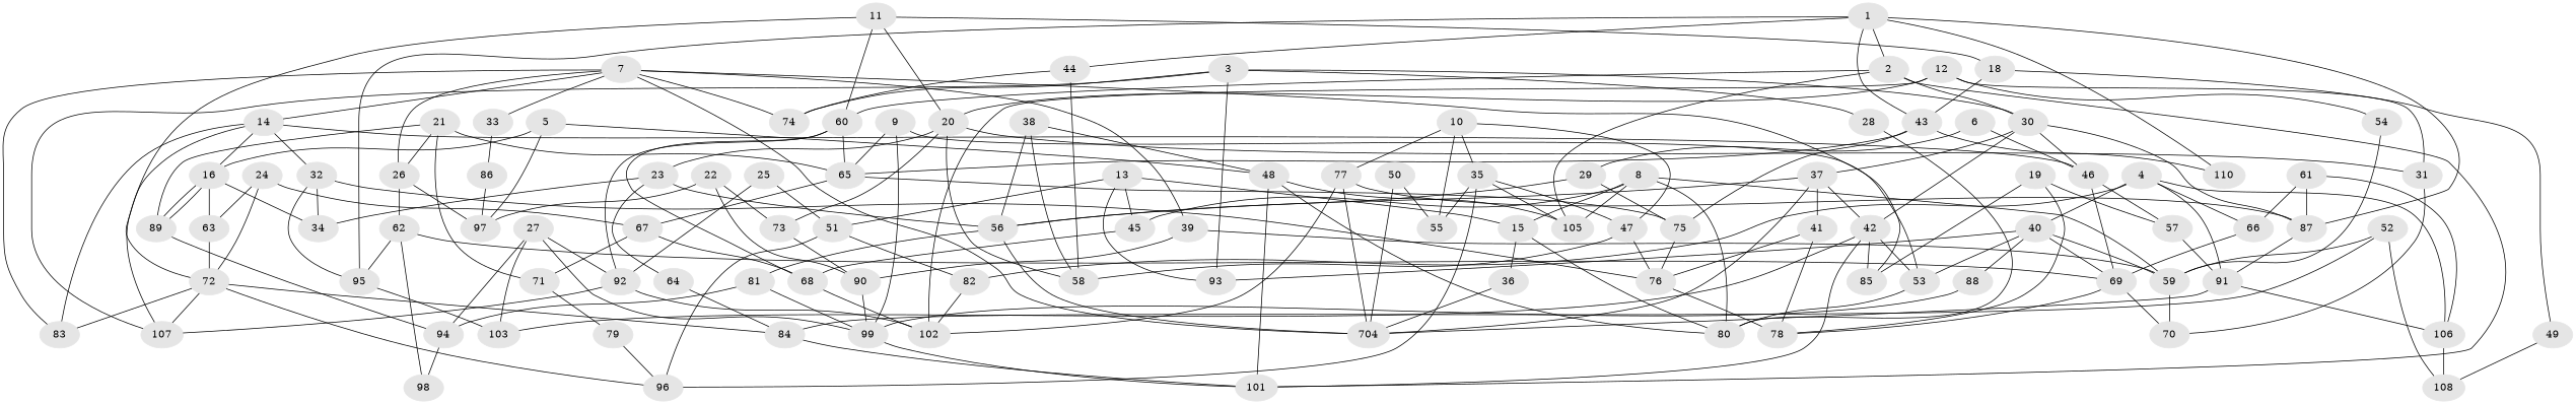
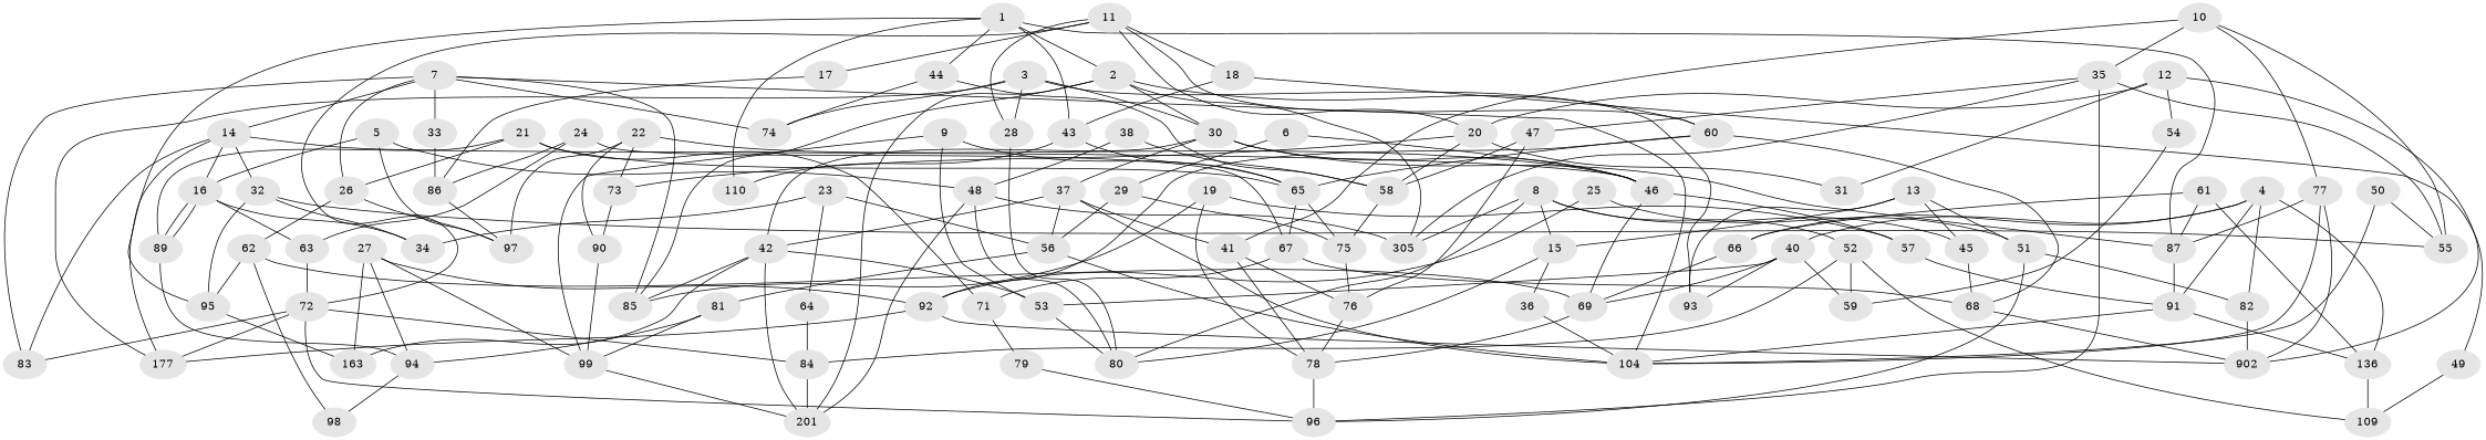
  graph {
    node [color=gray90 style=filled]
    1
    2
    43
    44
    87
    95
    n7 [label=110]
    30
    60
    85
-   101
-   105
+   101 [label=201]
+   105 [label=305]
    65
    74
    58
    91
-   103
+   103 [label=163]
    46
    37
    42
    92
    68
    3
    28
    93
-   107
+   107 [label=177]
    80
    4
    40
    66
    82
-   106
+   106 [label=136]
    53
    59
    69
-   88
-   102
-   104 [label=704]
-   108
+   102 [label=902]
+   104
+   108 [label=109]
    5
    16
    48
    97
    34
    63
    89
    6
    29
    22
    73
    90
    56
    75
    7
    14
    26
    33
-   39
    83
    32
    62
    86
    8
    15
    45
    52
    36
    84
    9
    99
    67
    10
    35
    41
    55
    77
    47
    96
    78
    76
    11
+   17
    18
    20
    72
    49
    31
    23
    12
    54
-   70
    13
    51
    57
    94
    19
    64
    21
    71
    79
    81
    24
    25
    98
    27
    38
    50
    61
    1 -- 2
    1 -- 43
    1 -- 44
    1 -- 87
    1 -- 95
    1 -- n7
    2 -- 30
    2 -- 60
+   2 -- 85
    2 -- 101
    2 -- 105
    43 -- n7
    43 -- 65
    44 -- 74
    44 -- 58
    87 -- 91
    95 -- 103
    30 -- 87
    30 -- 46
    30 -- 37
    30 -- 42
    60 -- 65
    60 -- 92
    60 -- 68
    65 -- 75
    65 -- 67
-   43 -- 75
+   58 -- 75
    91 -- 106
    91 -- 104
    46 -- 69
    46 -- 57
    37 -- 42
    37 -- 104
    37 -- 56
    37 -- 41
    42 -- 85
    42 -- 101
    42 -- 103
    42 -- 53
    92 -- 107
    92 -- 102
    68 -- 102
    3 -- 30
    3 -- 74
    3 -- 28
    3 -- 93
    3 -- 107
    28 -- 80
    4 -- 91
    4 -- 40
    4 -- 66
    4 -- 82
    4 -- 106
    40 -- 93
    40 -- 53
    40 -- 59
    40 -- 69
-   40 -- 88
    66 -- 69
    82 -- 102
    106 -- 108
    53 -- 80
-   59 -- 70
    69 -- 78
-   69 -- 70
-   88 -- 99
    5 -- 16
    5 -- 48
    5 -- 97
    16 -- 34
    16 -- 63
    16 -- 89
    16 -- 89
    48 -- 101
    48 -- 105
    48 -- 80
    63 -- 72
    89 -- 94
    6 -- 46
    6 -- 29
    29 -- 56
    29 -- 75
+   22 -- 46
    22 -- 97
    22 -- 73
    22 -- 90
    73 -- 90
    90 -- 99
    56 -- 104
    56 -- 81
    75 -- 76
    7 -- 85
    7 -- 74
    7 -- 104
    7 -- 14
    7 -- 26
    7 -- 33
-   7 -- 39
    7 -- 83
    14 -- 46
    14 -- 107
    14 -- 16
    14 -- 83
    14 -- 32
    26 -- 97
    26 -- 62
    33 -- 86
-   39 -- 59
-   39 -- 90
    32 -- 95
    32 -- 34
-   32 -- 76
+   32 -- 55
    62 -- 95
    62 -- 69
    62 -- 98
    86 -- 97
    8 -- 105
    8 -- 80
    8 -- 15
    8 -- 45
-   8 -- 59
+   8 -- 52
    15 -- 80
    15 -- 36
    45 -- 68
    52 -- 59
    52 -- 108
    52 -- 84
    36 -- 104
    84 -- 101
    9 -- 65
    9 -- 53
    9 -- 99
    99 -- 101
    67 -- 68
    67 -- 71
    10 -- 35
-   10 -- 47
+   10 -- 41
    10 -- 55
    10 -- 77
    35 -- 105
    35 -- 55
    35 -- 47
    35 -- 96
    41 -- 78
    41 -- 76
    77 -- 87
    77 -- 102
    77 -- 104
    47 -- 58
    47 -- 76
+   78 -- 96
    76 -- 78
    11 -- 60
+   11 -- 28
+   11 -- 17
    11 -- 18
    11 -- 20
    11 -- 72
+   17 -- 86
    18 -- 43
    18 -- 49
    20 -- 58
    20 -- 73
    20 -- 31
-   20 -- 23
    72 -- 107
    72 -- 83
    72 -- 84
    72 -- 96
    49 -- 108
-   31 -- 70
    23 -- 34
    23 -- 56
    23 -- 64
    12 -- 102
    12 -- 20
    12 -- 31
    12 -- 54
    54 -- 59
    13 -- 93
    13 -- 15
    13 -- 45
    13 -- 51
    51 -- 82
    51 -- 96
    57 -- 91
    94 -- 98
    19 -- 85
    19 -- 78
    19 -- 57
    64 -- 84
    21 -- 65
    21 -- 89
    21 -- 26
    21 -- 71
    71 -- 79
    79 -- 96
    81 -- 99
    81 -- 94
    24 -- 63
-   24 -- 72
+   24 -- 86
    24 -- 67
    25 -- 92
    25 -- 51
    27 -- 103
    27 -- 92
    27 -- 99
    27 -- 94
    38 -- 58
    38 -- 48
-   38 -- 56
    50 -- 104
    50 -- 55
    61 -- 87
    61 -- 66
    61 -- 106
  }
